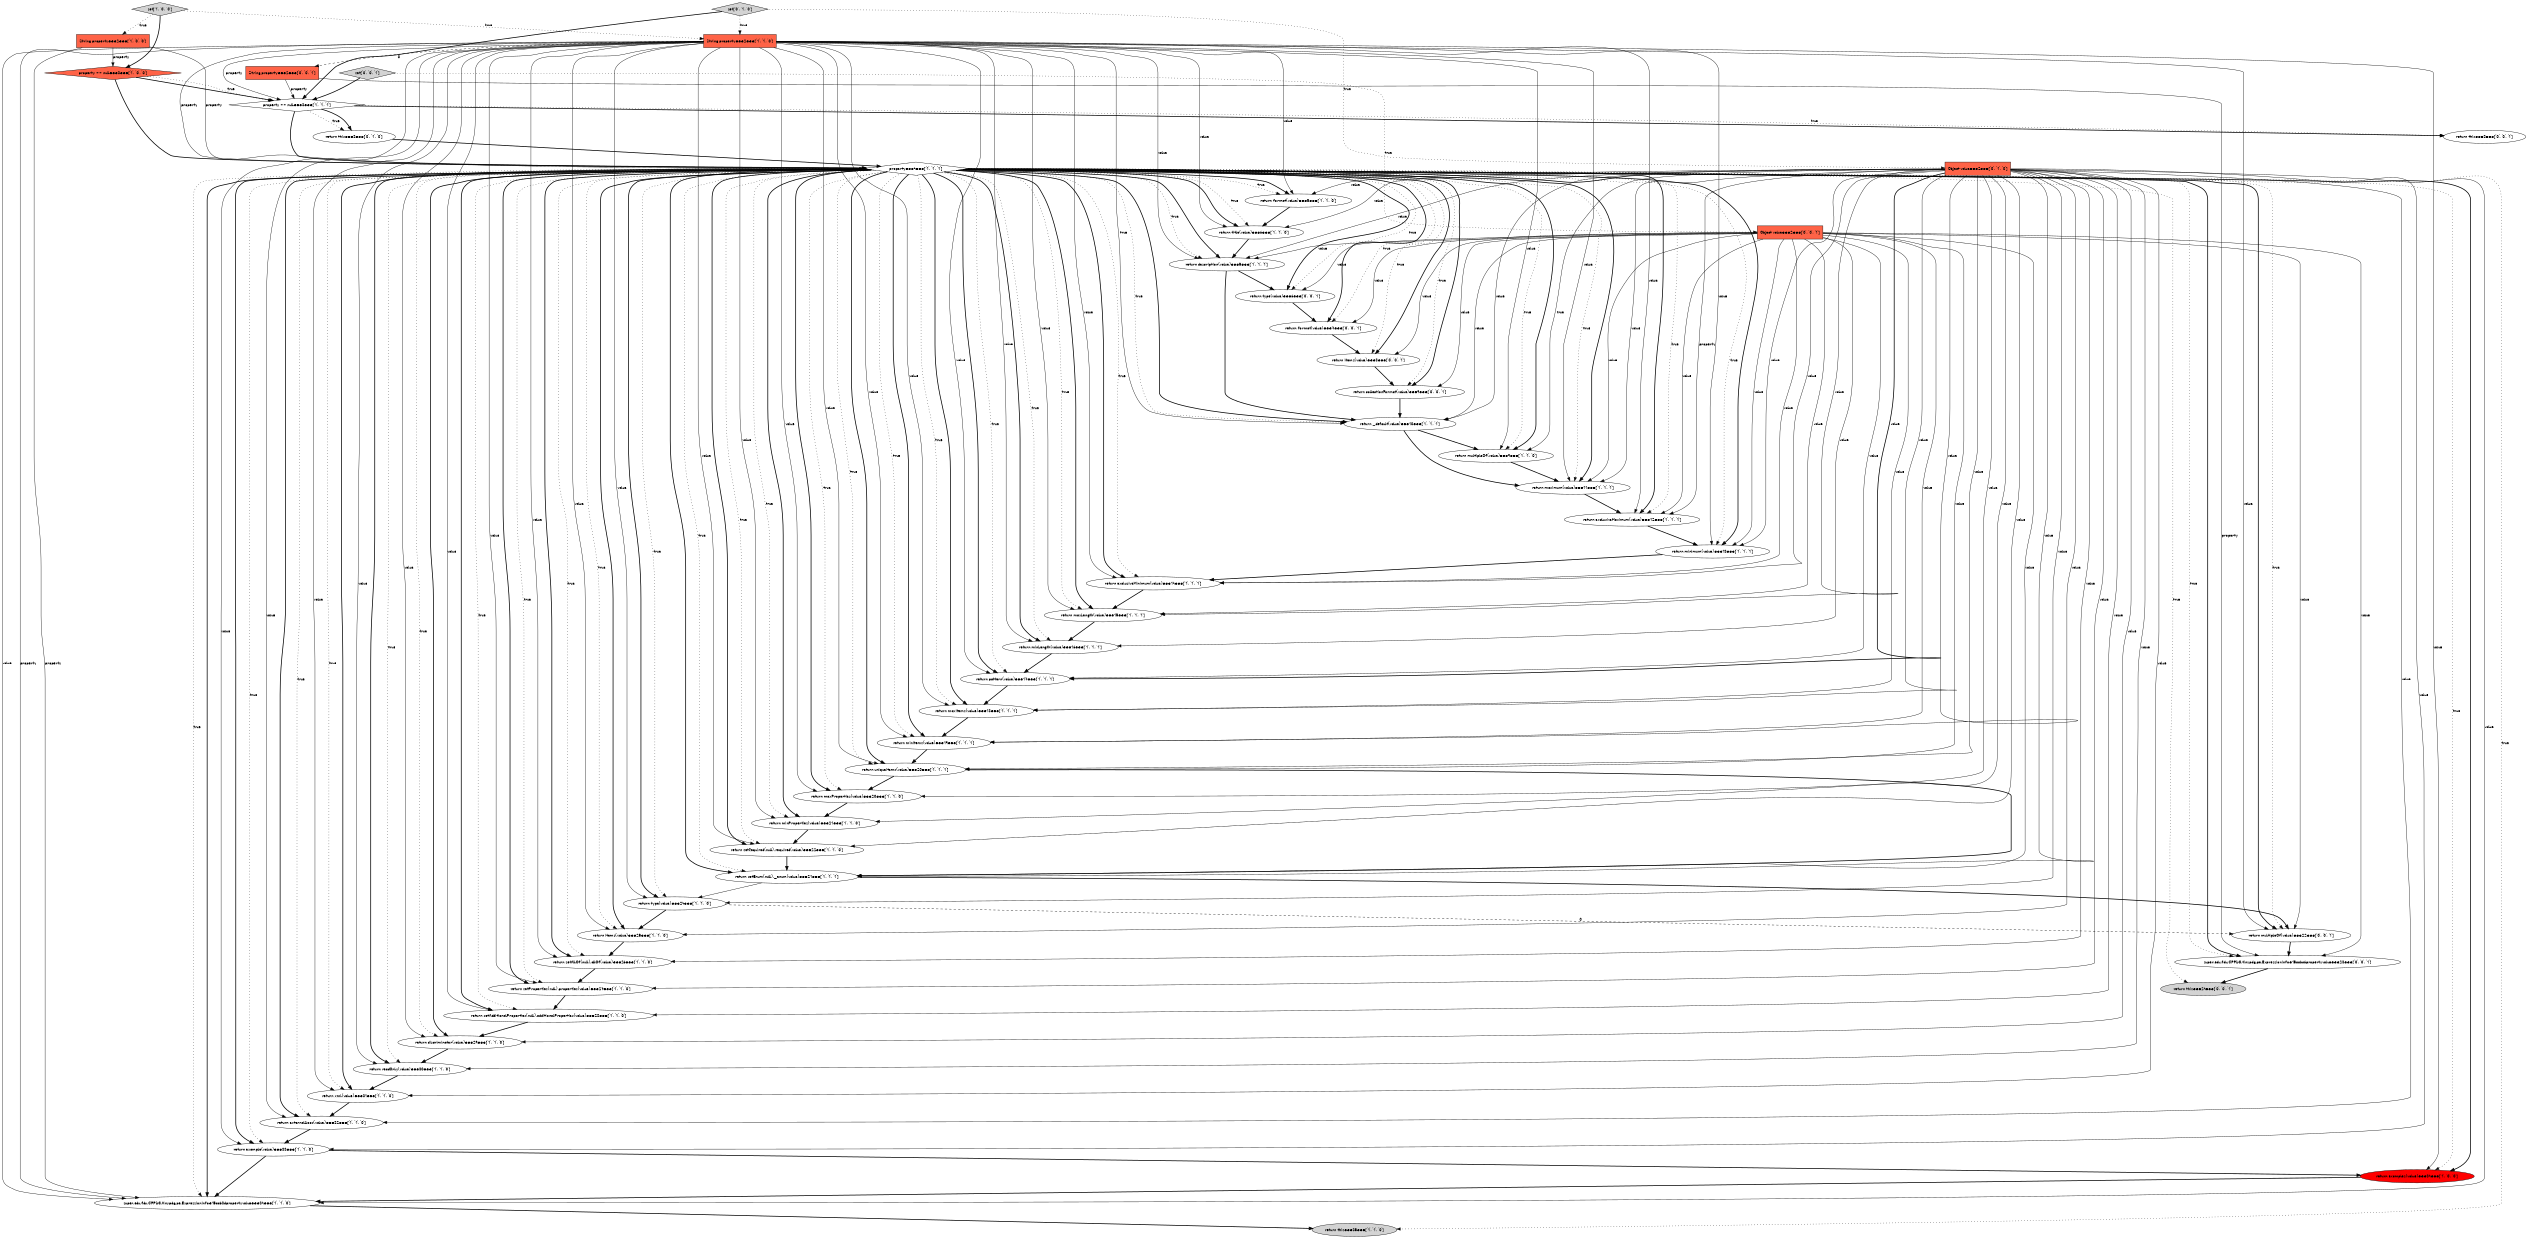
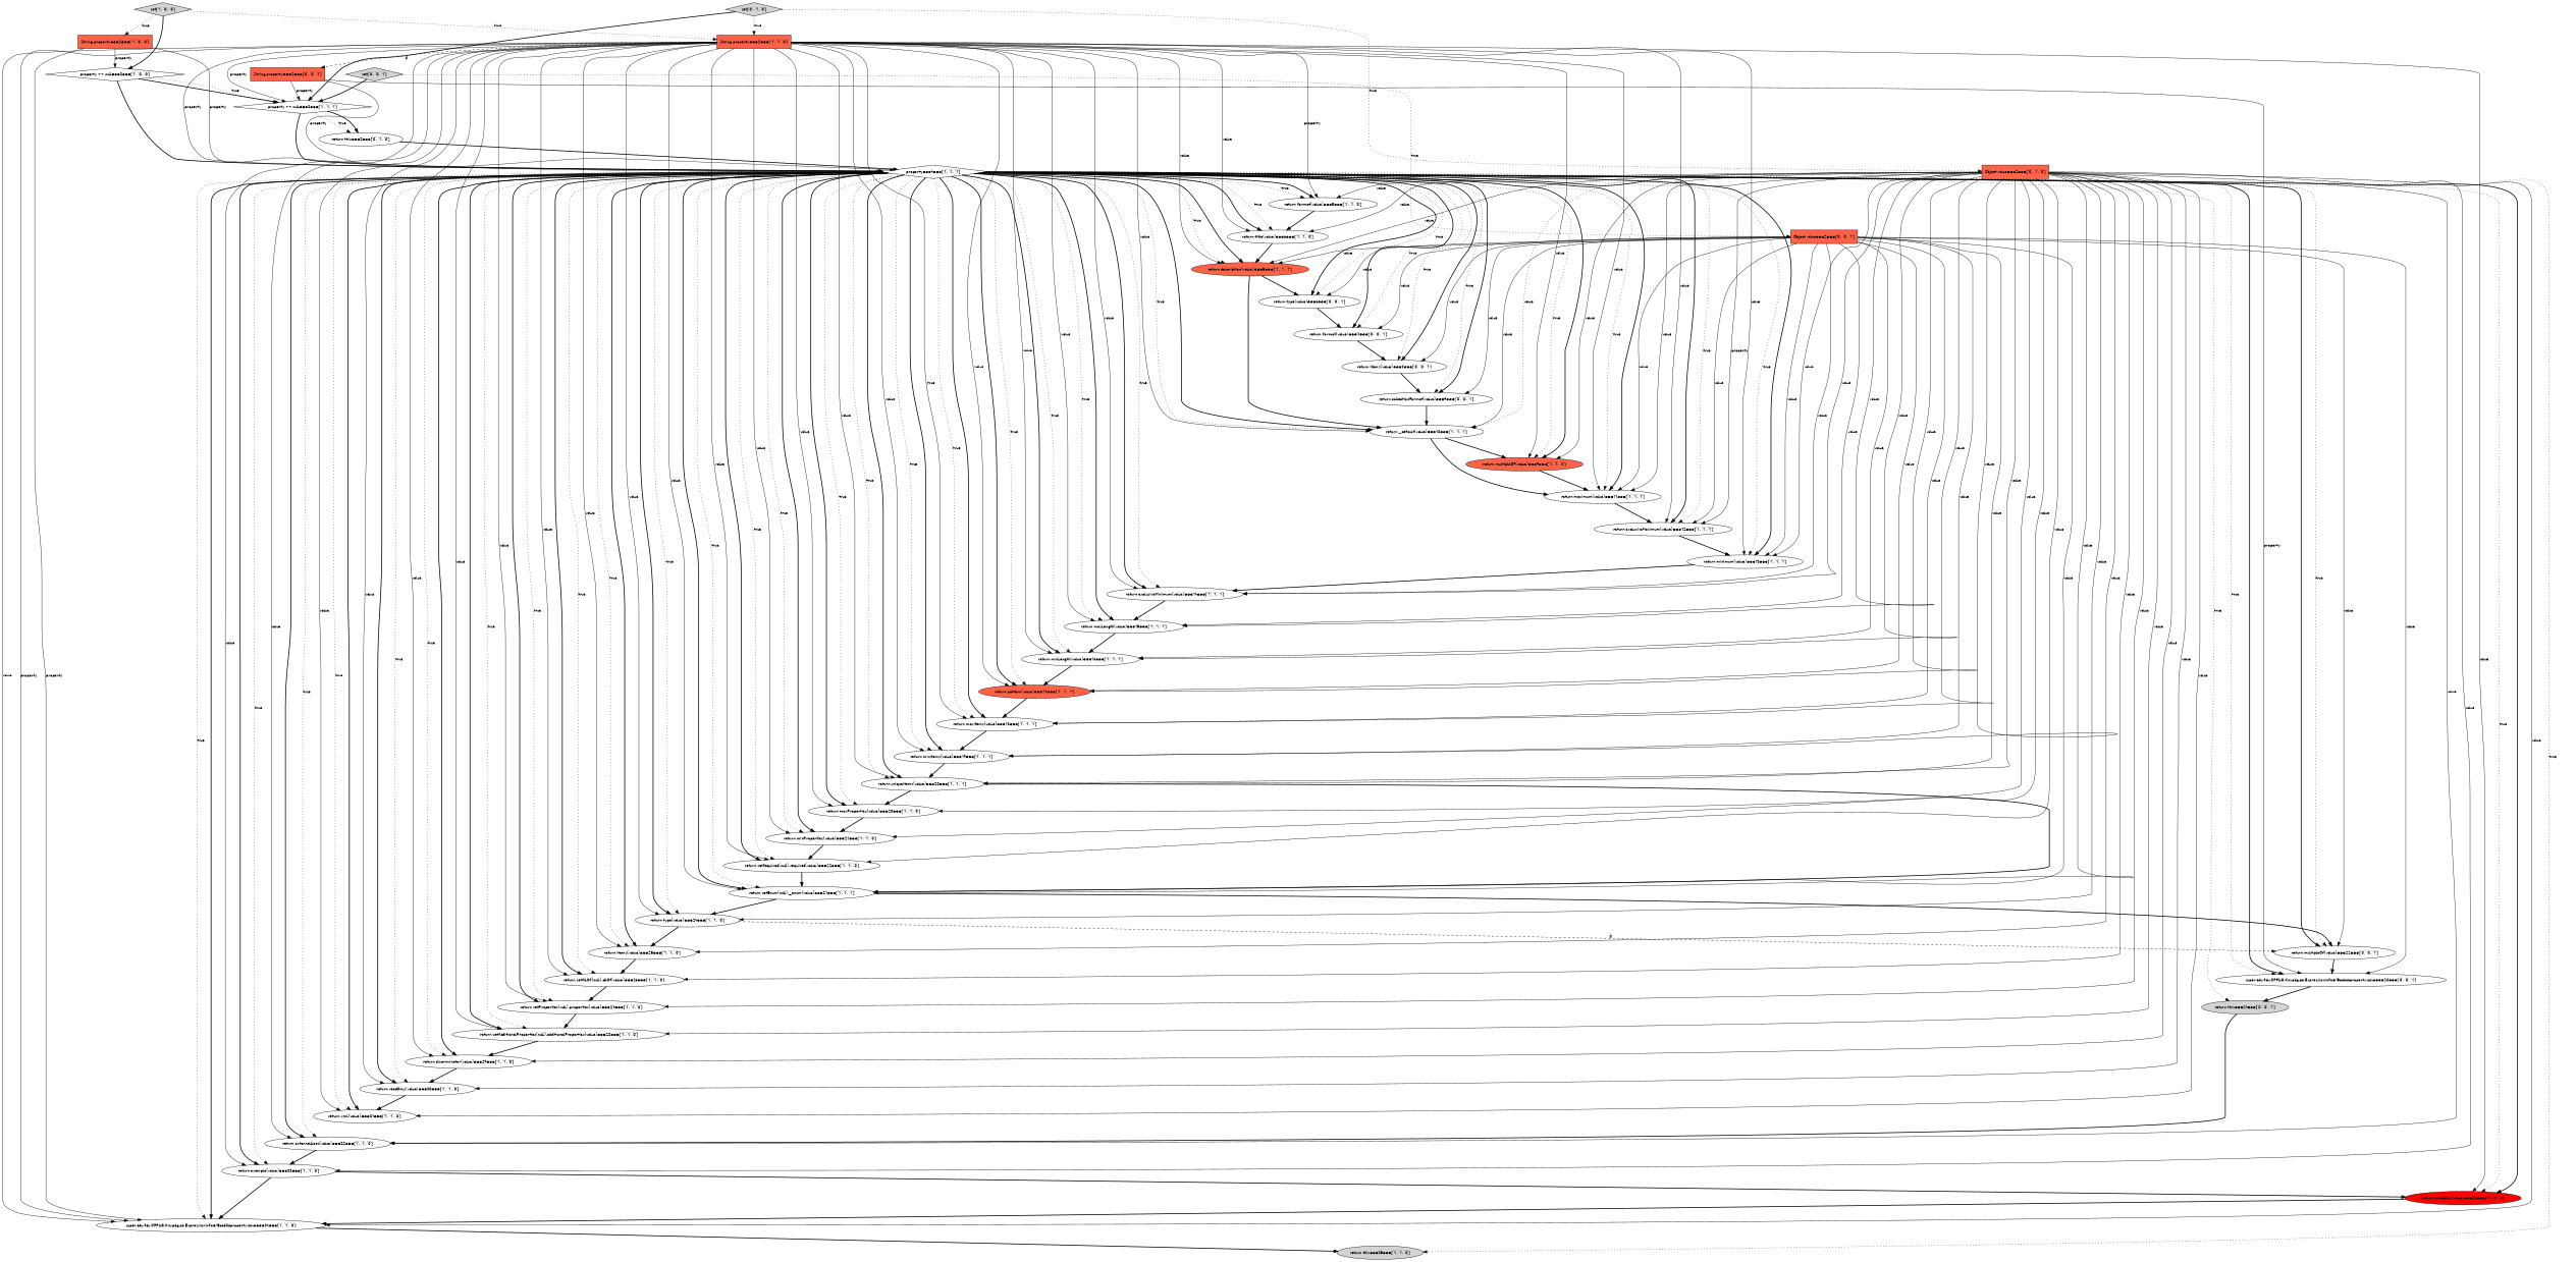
  digraph {
    fontname="Patrick Hand"
    node [fillcolor=white fontname="Patrick Hand" shape=ellipse style=filled]
    edge [fontname="Patrick Hand" style=solid]
    n1 [label="return _default(value)@@@10@@@['1', '1', '1']"]
-   n2 [label="return multipleOf(value)@@@9@@@['1', '1', '0']"]
+   n2 [fillcolor=tomato label="return multipleOf(value)@@@9@@@['1', '1', '0']"]
    n3 [label="return maximum(value)@@@11@@@['1', '1', '1']"]
    n4 [label="return exclusiveMaximum(value)@@@12@@@['1', '1', '1']"]
    n5 [label="super.edu.fdu.CPPDG.tinypdg.pe.ExpressionInfo@15aab3dpropertyvalue@@@34@@@['1', '1', '0']"]
    n6 [fillcolor=lightgray label="return this@@@35@@@['1', '1', '0']"]
    n7 [label="return type(value)@@@6@@@['0', '0', '1']"]
    n8 [label="return format(value)@@@7@@@['0', '0', '1']"]
    n9 [label="return items(value)@@@8@@@['0', '0', '1']"]
    n10 [fillcolor=lightgray label="set['1', '0', '0']" shape=diamond]
-   n11 [fillcolor=tomato label="property == null@@@3@@@['1', '0', '0']" shape=diamond]
+   n11 [label="property == null@@@3@@@['1', '0', '0']" shape=diamond]
    n12 [fillcolor=tomato label="String property@@@2@@@['1', '1', '0']" shape=box]
    n13 [fillcolor=tomato label="String property@@@2@@@['1', '0', '0']" shape=box]
    n14 [label="property@@@4@@@['1', '1', '1']" shape=diamond]
    n15 [label="property == null@@@3@@@['1', '1', '1']" shape=diamond]
    n16 [label="return setProperties(null).properties(value)@@@27@@@['1', '1', '0']"]
    n17 [label="return setAdditionalProperties(null).additionalProperties(value)@@@28@@@['1', '1', '0']"]
    n18 [label="return items(value)@@@25@@@['1', '1', '0']"]
    n19 [label="return setAllOf(null).allOf(value)@@@26@@@['1', '1', '0']"]
    n20 [label="return setRequired(null).required(value)@@@22@@@['1', '1', '0']"]
    n21 [label="return setEnum(null)._enum(value)@@@21@@@['1', '1', '1']"]
    n22 [label="return maxLength(value)@@@15@@@['1', '1', '1']"]
    n23 [label="return minLength(value)@@@16@@@['1', '1', '1']"]
    n24 [label="return externalDocs(value)@@@32@@@['1', '1', '0']"]
    n25 [label="return example(value)@@@33@@@['1', '1', '0']"]
    n26 [label="return type(value)@@@24@@@['1', '1', '0']"]
    n27 [label="return discriminator(value)@@@29@@@['1', '1', '0']"]
    n28 [label="return readOnly(value)@@@30@@@['1', '1', '0']"]
    n29 [fillcolor=red label="return examples(value)@@@34@@@['1', '0', '0']"]
-   n30 [label="return pattern(value)@@@17@@@['1', '1', '1']"]
+   n30 [fillcolor=tomato label="return pattern(value)@@@17@@@['1', '1', '1']"]
    n31 [label="return xml(value)@@@31@@@['1', '1', '0']"]
    n32 [label="return title(value)@@@6@@@['1', '1', '0']"]
-   n33 [label="return description(value)@@@5@@@['1', '1', '1']"]
+   n33 [fillcolor=tomato label="return description(value)@@@5@@@['1', '1', '1']"]
    n34 [label="return minItems(value)@@@19@@@['1', '1', '1']"]
    n35 [label="return maxItems(value)@@@18@@@['1', '1', '1']"]
    n36 [label="return exclusiveMinimum(value)@@@14@@@['1', '1', '1']"]
    n37 [fillcolor=tomato label="String property@@@2@@@['0', '0', '1']" shape=box]
    n38 [label="return minProperties(value)@@@21@@@['1', '1', '0']"]
    n39 [label="return format(value)@@@5@@@['1', '1', '0']"]
    n40 [label="return maxProperties(value)@@@20@@@['1', '1', '0']"]
    n41 [label="return minimum(value)@@@13@@@['1', '1', '1']"]
    n42 [label="return uniqueItems(value)@@@20@@@['1', '1', '1']"]
    n43 [label="return multipleOf(value)@@@22@@@['0', '0', '1']"]
    n44 [label="super.edu.fdu.CPPDG.tinypdg.pe.ExpressionInfo@15aabc6propertyvalue@@@23@@@['0', '0', '1']"]
    n45 [label="return collectionFormat(value)@@@9@@@['0', '0', '1']"]
    n46 [fillcolor=lightgray label="return this@@@24@@@['0', '0', '1']"]
    n47 [label="return this@@@3@@@['0', '1', '0']"]
-   n48 [label="return this@@@3@@@['0', '0', '1']"]
    n49 [fillcolor=tomato label="Object value@@@2@@@['0', '0', '1']" shape=box]
    n50 [fillcolor=lightgray label="set['0', '1', '0']" shape=diamond]
    n51 [fillcolor=tomato label="Object value@@@2@@@['0', '1', '0']" shape=box]
    n52 [fillcolor=lightgray label="set['0', '0', '1']" shape=diamond]
    n1 -> n2 [style=bold]
    n1 -> n3 [style=bold]
    n2 -> n3 [style=bold]
    n3 -> n4 [style=bold]
    n4 -> n41 [style=bold]
    n5 -> n6 [style=bold]
    n7 -> n8 [style=bold]
    n8 -> n9 [style=bold]
    n9 -> n45 [style=bold]
    n10 -> n11 [style=bold]
    n10 -> n12 [label=true style=dotted]
    n10 -> n13 [label=true style=dotted]
    n11 -> n14 [style=bold]
    n11 -> n15 [style=bold]
    n11 -> n15 [label=true style=dotted]
-   n12 -> n1 [label=true]
+   n12 -> n1 [label=value]
    n12 -> n2 [label=value]
    n12 -> n3 [label=value]
    n12 -> n4 [label=value]
    n12 -> n5 [label=value]
    n12 -> n5 [label=property]
    n12 -> n14 [label=property]
    n12 -> n15 [label=property]
    n12 -> n16 [label=value]
    n12 -> n17 [label=value]
    n12 -> n18 [label=value]
    n12 -> n19 [label=value]
    n12 -> n20 [label=value]
-   n12 -> n43 [label=value]
+   n12 -> n21 [label=value]
    n12 -> n22 [label=value]
    n12 -> n23 [label=value]
    n12 -> n24 [label=value]
    n12 -> n25 [label=value]
    n12 -> n26 [label=value]
    n12 -> n27 [label=value]
    n12 -> n28 [label=value]
    n12 -> n29 [label=value]
    n12 -> n30 [label=value]
    n12 -> n31 [label=value]
    n12 -> n32 [label=value]
    n12 -> n33 [label=value]
    n12 -> n34 [label=value]
-   n12 -> n35 [label=value]
+   n12 -> n35 [label=true]
    n12 -> n36 [label=value]
    n12 -> n37 [label=0 style=dashed]
    n12 -> n38 [label=value]
-   n12 -> n39 [label=value]
+   n12 -> n39 [label=property]
    n12 -> n40 [label=value]
    n12 -> n41 [label=value]
    n12 -> n42 [label=value]
    n13 -> n5 [label=property]
    n13 -> n11 [label=property]
    n13 -> n14 [label=property]
    n14 -> n1 [label=true style=dotted]
    n14 -> n1 [style=bold]
    n14 -> n2 [label=true style=dotted]
    n14 -> n2 [style=bold]
    n14 -> n3 [label=true style=dotted]
    n14 -> n3 [style=bold]
    n14 -> n4 [style=bold]
    n14 -> n4 [label=true style=dotted]
    n14 -> n5 [label=true style=dotted]
    n14 -> n5 [style=bold]
    n14 -> n6 [label=true style=dotted]
    n14 -> n7 [style=bold]
    n14 -> n7 [label=true style=dotted]
    n14 -> n8 [style=bold]
    n14 -> n8 [label=true style=dotted]
    n14 -> n9 [label=true style=dotted]
    n14 -> n9 [style=bold]
    n14 -> n16 [style=bold]
    n14 -> n16 [label=true style=dotted]
    n14 -> n17 [style=bold]
    n14 -> n17 [label=true style=dotted]
    n14 -> n18 [label=true style=dotted]
    n14 -> n18 [style=bold]
    n14 -> n19 [style=bold]
    n14 -> n19 [label=true style=dotted]
    n14 -> n20 [style=bold]
    n14 -> n20 [label=true style=dotted]
    n14 -> n21 [style=bold]
    n14 -> n21 [label=true style=dotted]
    n14 -> n22 [label=true style=dotted]
    n14 -> n22 [style=bold]
    n14 -> n23 [style=bold]
    n14 -> n23 [label=true style=dotted]
    n14 -> n24 [style=bold]
    n14 -> n24 [label=true style=dotted]
    n14 -> n25 [style=bold]
    n14 -> n25 [label=true style=dotted]
    n14 -> n26 [style=bold]
    n14 -> n26 [label=true style=dotted]
    n14 -> n27 [label=true style=dotted]
    n14 -> n27 [style=bold]
    n14 -> n28 [style=bold]
    n14 -> n28 [label=true style=dotted]
    n14 -> n29 [label=true style=dotted]
    n14 -> n29 [style=bold]
    n14 -> n30 [style=bold]
    n14 -> n30 [label=true style=dotted]
    n14 -> n31 [label=true style=dotted]
    n14 -> n31 [style=bold]
    n14 -> n32 [style=bold]
    n14 -> n32 [label=true style=dotted]
    n14 -> n33 [label=true style=dotted]
    n14 -> n33 [style=bold]
    n14 -> n34 [label=true style=dotted]
    n14 -> n34 [style=bold]
    n14 -> n35 [label=true style=dotted]
    n14 -> n35 [style=bold]
    n14 -> n36 [style=bold]
    n14 -> n36 [label=true style=dotted]
    n14 -> n38 [label=true style=dotted]
    n14 -> n38 [style=bold]
    n14 -> n39 [label=true style=dotted]
    n14 -> n39 [style=bold]
    n14 -> n40 [style=bold]
    n14 -> n40 [label=true style=dotted]
    n14 -> n41 [label=true style=dotted]
    n14 -> n41 [style=bold]
    n14 -> n42 [label=true style=dotted]
    n14 -> n42 [style=bold]
    n14 -> n43 [style=bold]
    n14 -> n43 [label=true style=dotted]
    n14 -> n44 [label=true style=dotted]
    n14 -> n44 [style=bold]
    n14 -> n45 [label=true style=dotted]
    n14 -> n45 [style=bold]
    n14 -> n46 [label=true style=dotted]
    n15 -> n14 [style=bold]
    n15 -> n47 [label=true style=dotted]
    n15 -> n47 [style=bold]
-   n15 -> n48 [style=bold]
-   n15 -> n48 [label=true style=dotted]
    n16 -> n17 [style=bold]
    n17 -> n27 [style=bold]
    n18 -> n19 [style=bold]
    n19 -> n16 [style=bold]
    n20 -> n21 [style=bold]
-   n21 -> n26
+   n21 -> n26 [style=bold]
    n21 -> n43 [style=bold]
    n22 -> n23 [style=bold]
    n23 -> n30 [style=bold]
    n24 -> n25 [style=bold]
    n25 -> n5 [style=bold]
    n25 -> n29 [style=bold]
    n26 -> n18 [style=bold]
    n26 -> n43 [label=0 style=dashed]
    n27 -> n28 [style=bold]
    n28 -> n31 [style=bold]
    n29 -> n5 [style=bold]
    n30 -> n35 [style=bold]
-   n31 -> n24 [style=bold]
+   n46 -> n24 [style=bold]
    n32 -> n33 [style=bold]
    n33 -> n1 [style=bold]
    n33 -> n7 [style=bold]
    n34 -> n42 [style=bold]
    n35 -> n34 [style=bold]
    n36 -> n22 [style=bold]
+   n37 -> n14 [label=property]
    n37 -> n15 [label=property]
    n37 -> n44 [label=property]
    n38 -> n20 [style=bold]
    n39 -> n32 [style=bold]
    n40 -> n38 [style=bold]
    n41 -> n36 [style=bold]
    n42 -> n21 [style=bold]
    n42 -> n40 [style=bold]
    n43 -> n44 [style=bold]
    n44 -> n46 [style=bold]
    n45 -> n1 [style=bold]
    n47 -> n14 [style=bold]
    n49 -> n1 [label=value]
    n49 -> n3 [label=value]
    n49 -> n4 [label=value]
    n49 -> n7 [label=value]
    n49 -> n8 [label=value]
    n49 -> n9 [label=value]
    n49 -> n21 [label=value]
    n49 -> n22 [label=value]
    n49 -> n23 [label=value]
    n49 -> n30 [label=value]
    n49 -> n33 [label=value]
    n49 -> n34 [label=value]
    n49 -> n35 [label=value]
    n49 -> n36 [label=value]
    n49 -> n41 [label=value]
    n49 -> n42 [label=value]
    n49 -> n43 [label=value]
    n49 -> n44 [label=value]
    n49 -> n45 [label=value]
    n50 -> n12 [label=true style=dotted]
    n50 -> n15 [style=bold]
    n50 -> n51 [label=true style=dotted]
-   n51 -> n1 [label=value]
-   n51 -> n2 [label=true]
+   n51 -> n1 [label=value style=dotted]
+   n51 -> n2 [label=value]
    n51 -> n3 [label=value]
    n51 -> n4 [label=property]
    n51 -> n5 [label=value]
    n51 -> n16 [label=value]
    n51 -> n17 [label=value]
    n51 -> n18 [label=value]
    n51 -> n19 [label=value]
    n51 -> n20 [label=value]
    n51 -> n21 [label=value]
    n51 -> n22 [label=value]
+   n51 -> n23 [label=value]
    n51 -> n24 [label=value]
    n51 -> n25 [label=value]
    n51 -> n26 [label=value]
    n51 -> n27 [label=value]
    n51 -> n28 [label=value]
-   n51 -> n30 [label=value style=bold]
+   n51 -> n30 [label=value]
    n51 -> n31 [label=value]
    n51 -> n32 [label=value]
    n51 -> n33 [label=value]
    n51 -> n34 [label=value]
    n51 -> n35 [label=value]
    n51 -> n36 [label=value]
    n51 -> n38 [label=value]
    n51 -> n39 [label=value]
    n51 -> n40 [label=value]
    n51 -> n41 [label=value]
    n51 -> n42 [label=value]
    n52 -> n15 [style=bold]
    n52 -> n49 [label=true style=dotted]
  }
